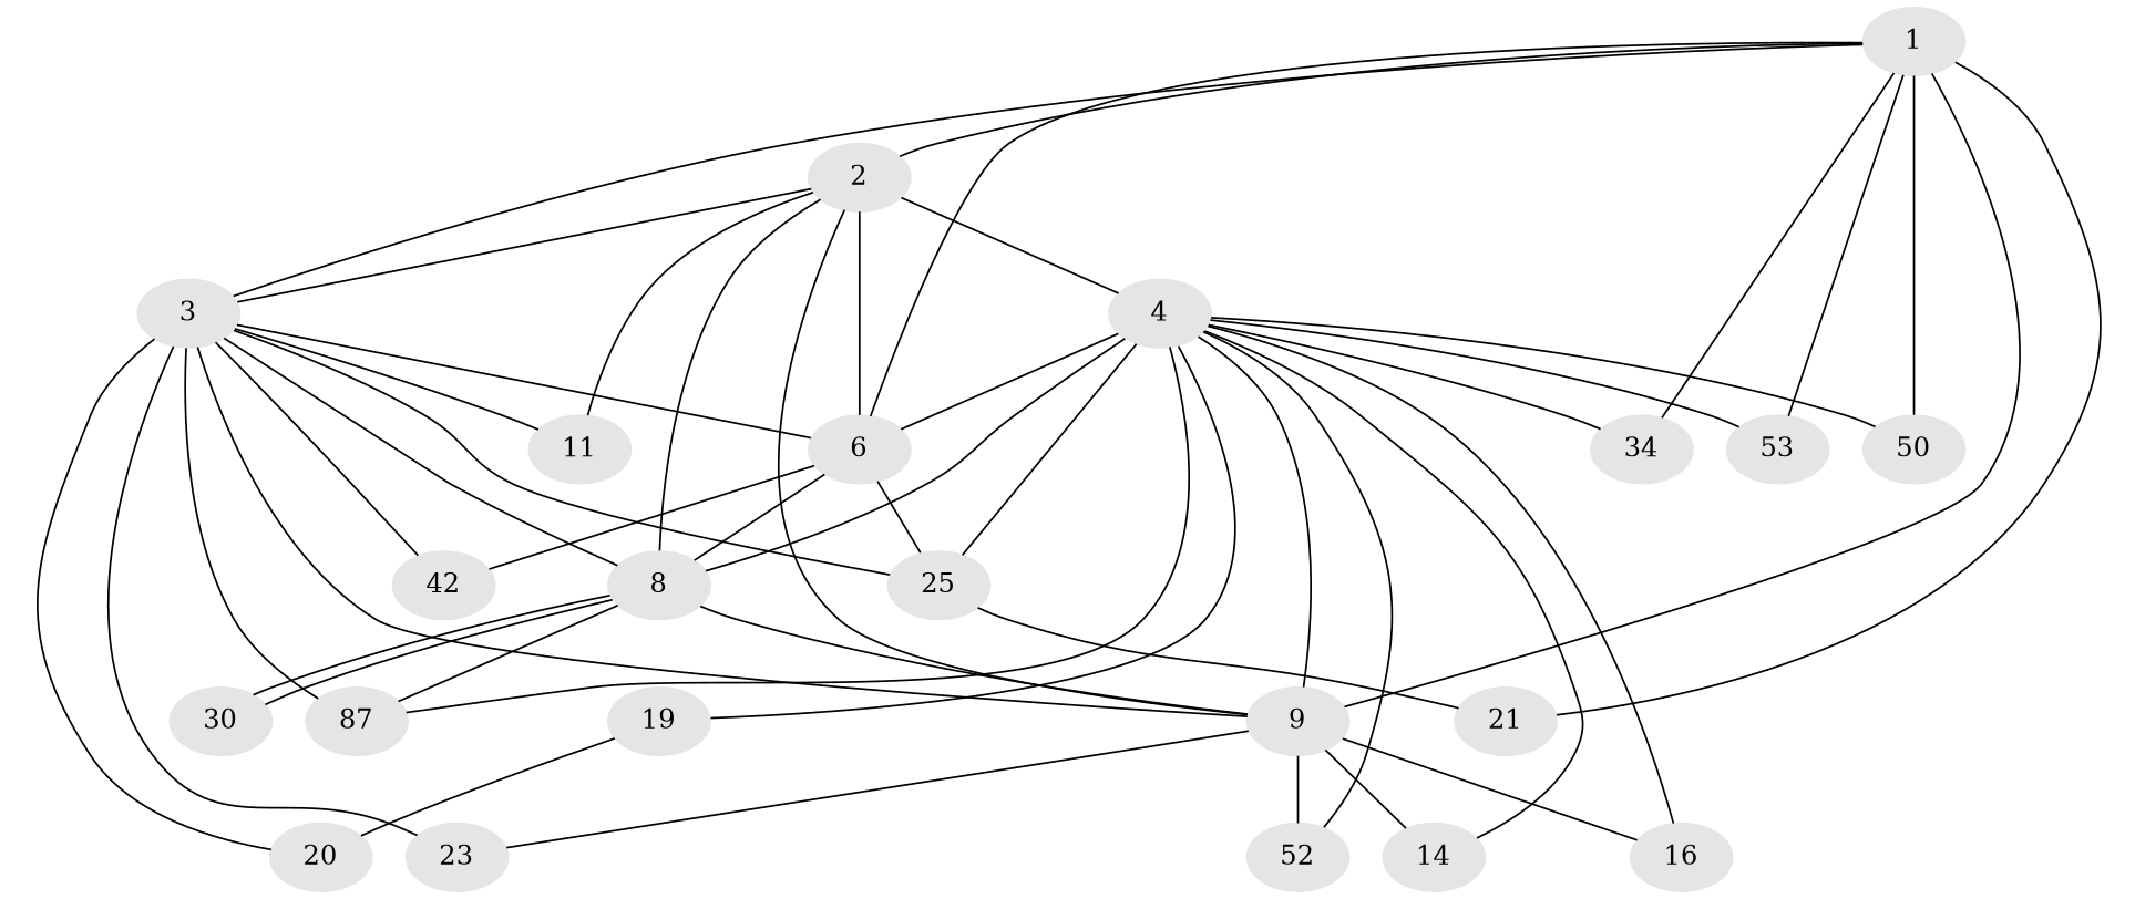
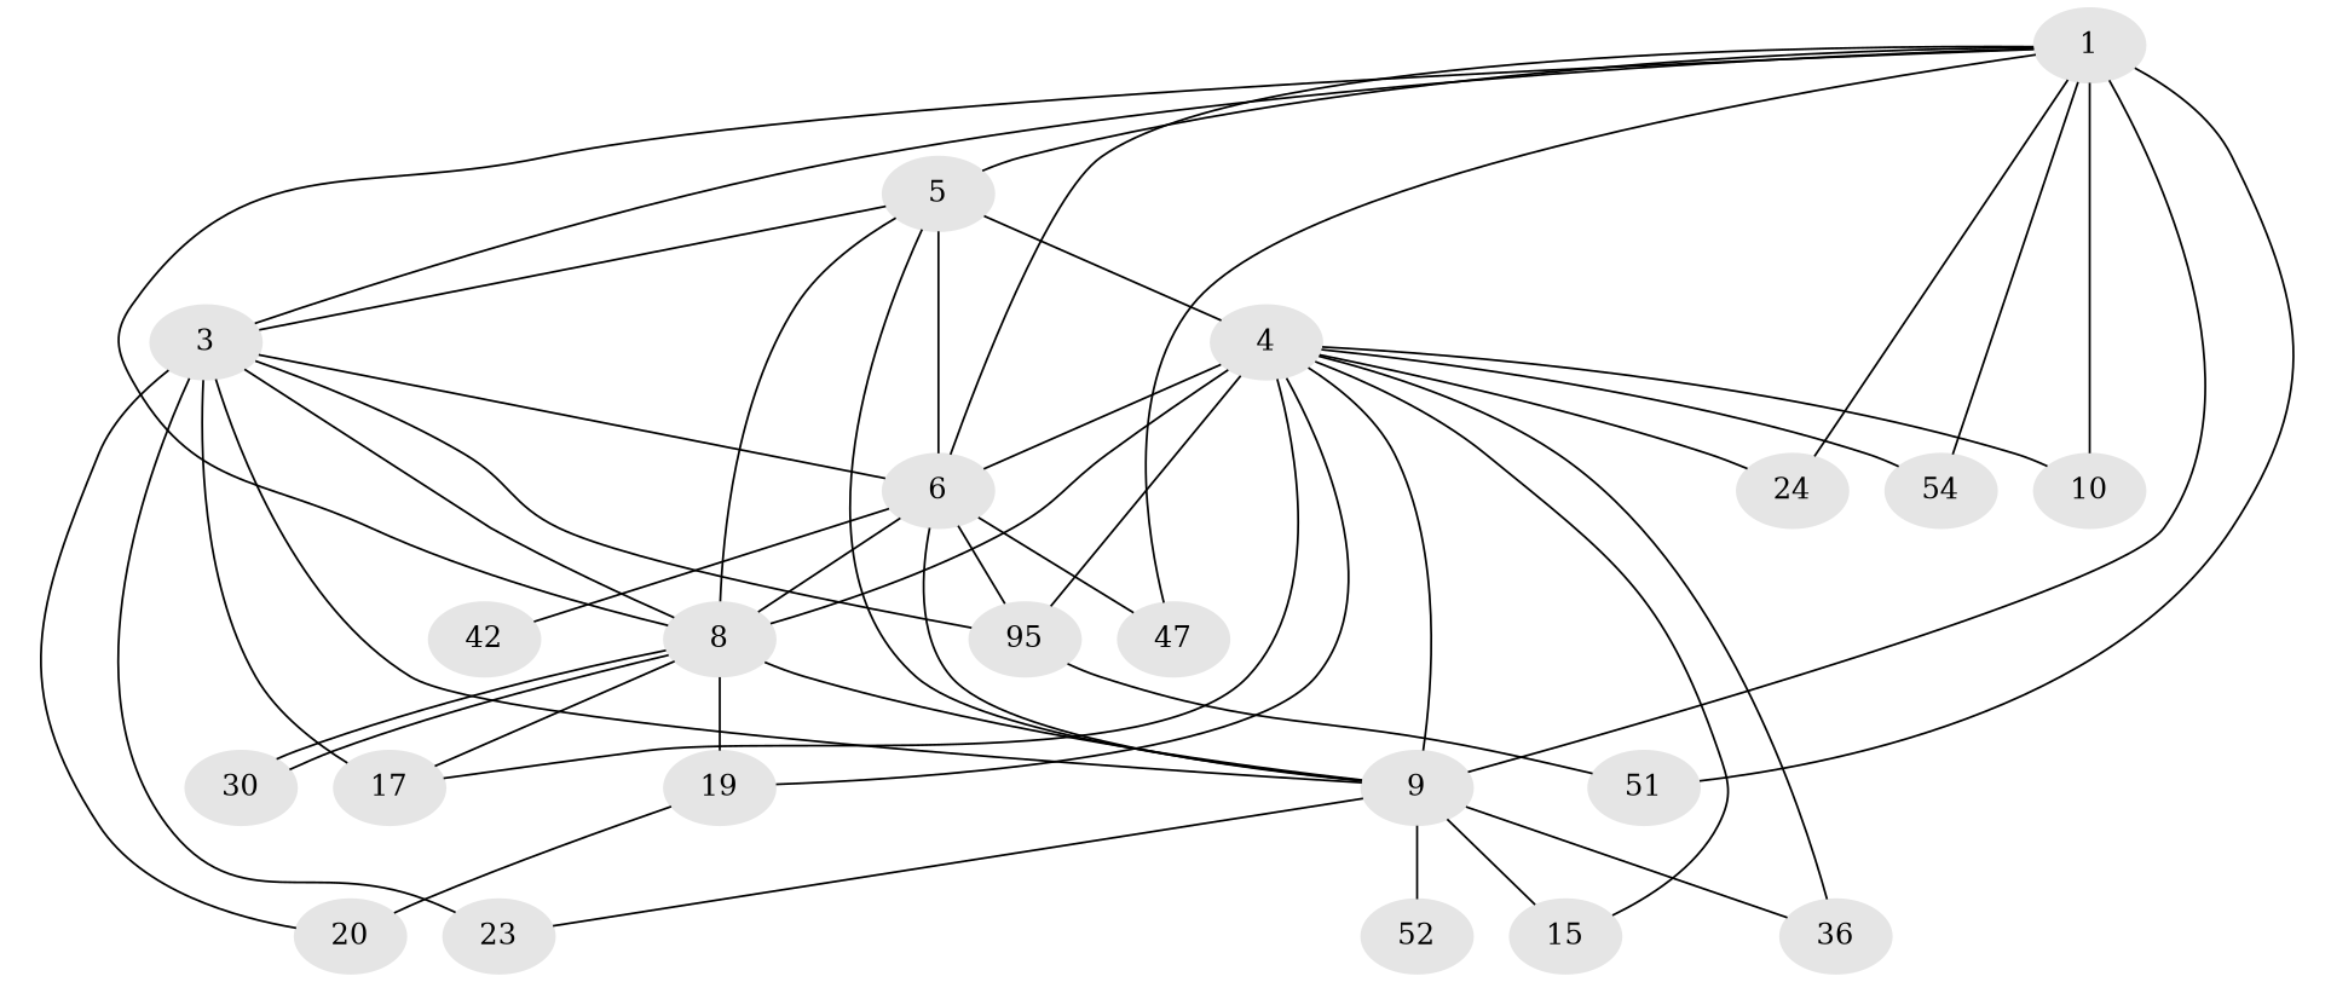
  graph {
    node [color=gray90 style=filled]
    1 [super="+21"]
-   2 [super="+36"]
+   2 [super="+36" label=5]
    3
    6 [super="+39+34"]
    8
    9
-   24 [label=34]
-   51 [label=21]
-   54 [label=53]
-   50
+   24
+   47
+   51
+   54
+   50 [label=10]
    4 [super="+22+10+28+29+12+7+41+5"]
-   11
    20 [super="+33"]
    23 [super="+56"]
-   25
+   25 [label=95]
    42
-   17 [label=87]
-   15 [super="+38" label=14]
-   16 [super="+35"]
+   17
+   15 [super="+38"]
+   16 [super="+35" label=36]
    19 [super="+62"]
    52
    30
    1 -- 2
    1 -- 3
    1 -- 6
+   1 -- 8 [weight=2]
    1 -- 9
    1 -- 24
+   1 -- 47
    1 -- 51
    1 -- 54
    1 -- 50 [weight=7]
    2 -- 3
    2 -- 6 [weight=4]
    2 -- 8
    2 -- 9
    2 -- 4 [weight=5]
-   2 -- 11
    3 -- 6
    3 -- 8
    3 -- 9
-   3 -- 11
    3 -- 20
    3 -- 23 [weight=2]
    3 -- 25
-   3 -- 42
    3 -- 17 [weight=7]
    6 -- 8
+   6 -- 9
+   6 -- 47
    6 -- 25
    6 -- 42
    8 -- 9
    8 -- 17
+   8 -- 19
    8 -- 30
    8 -- 30
    9 -- 23
    9 -- 15 [weight=2]
    9 -- 16
    9 -- 52
    4 -- 6 [weight=6]
    4 -- 8 [weight=7]
    4 -- 9 [weight=7]
    4 -- 24
    4 -- 54
    4 -- 50 [weight=2]
    4 -- 25
    4 -- 17 [weight=2]
    4 -- 15
    4 -- 16 [weight=2]
    4 -- 19 [weight=2]
-   4 -- 52
    25 -- 51
    19 -- 20 [weight=2]
  }
